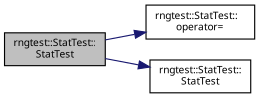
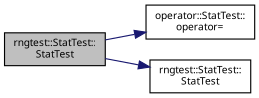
  digraph {
    rankdir=LR
    node [color=black fontname="sans-serif" fontsize=9 shape=record]
    edge [color=midnightblue fontname="sans-serif" fontsize=9 labelfontname="sans-serif" labelfontsize=9 style=solid]
    n1 [fillcolor=grey75 fontcolor=black height=0.2 label="rngtest::StatTest::\lStatTest" style=filled width=0.4]
-   n2 [height=0.2 label="rngtest::StatTest::\loperator=" width=0.4]
+   n2 [height=0.2 label="operator::StatTest::\loperator=" width=0.4]
    n3 [height=0.2 label="rngtest::StatTest::\lStatTest" width=0.4]
    n1 -> n2
    n1 -> n3
  }
